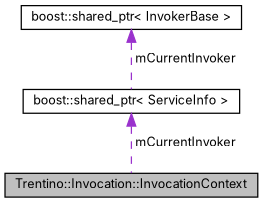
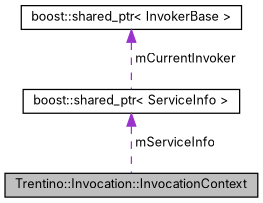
  digraph {
    fontname=Inter
    node [color=black fillcolor=white fontname=Inter fontsize=10 shape=record style=filled]
    edge [color=darkorchid3 dir=back fontname=Inter fontsize=10 labelfontname=Helvetica labelfontsize=10 style=dashed]
    n1 [fillcolor=grey75 fontcolor=black height=0.2 label="Trentino::Invocation::InvocationContext" width=0.4]
    n2 [height=0.2 label="boost::shared_ptr\< InvokerBase \>" width=0.4]
    n3 [height=0.2 label="boost::shared_ptr\< ServiceInfo \>" width=0.4]
    n2 -> n3 [label=" mCurrentInvoker"]
-   n3 -> n1 [label=" mCurrentInvoker"]
+   n3 -> n1 [label=" mServiceInfo"]
  }
